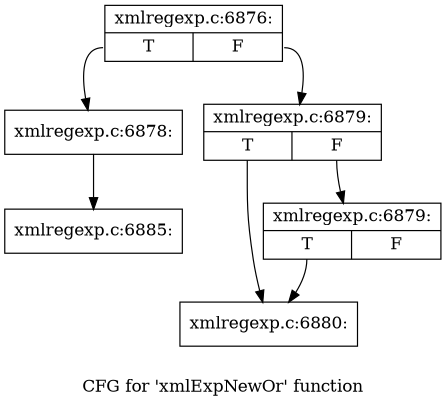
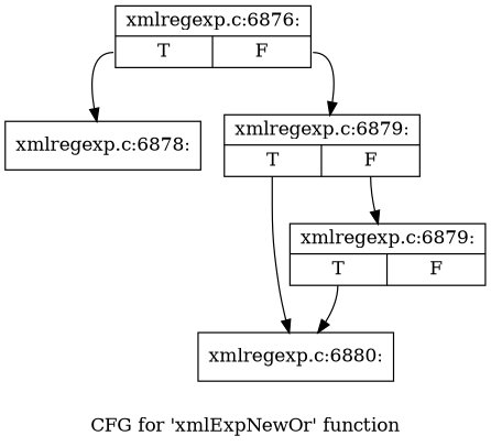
  digraph {
    label="CFG for 'xmlExpNewOr' function"
    node [shape=record]
    edge [tailport=s0]
    n1 [label="{xmlregexp.c:6876:|{<s0>T|<s1>F}}"]
    n2 [label="{xmlregexp.c:6878:}"]
    n3 [label="{xmlregexp.c:6879:|{<s0>T|<s1>F}}"]
-   n4 [label="{xmlregexp.c:6885:}"]
    n5 [label="{xmlregexp.c:6880:}"]
    n6 [label="{xmlregexp.c:6879:|{<s0>T|<s1>F}}"]
    n1 -> n2
    n1 -> n3 [tailport=s1]
-   n2 -> n4 [tailport=""]
    n3 -> n5
    n3 -> n6 [tailport=s1]
    n6 -> n5
  }
